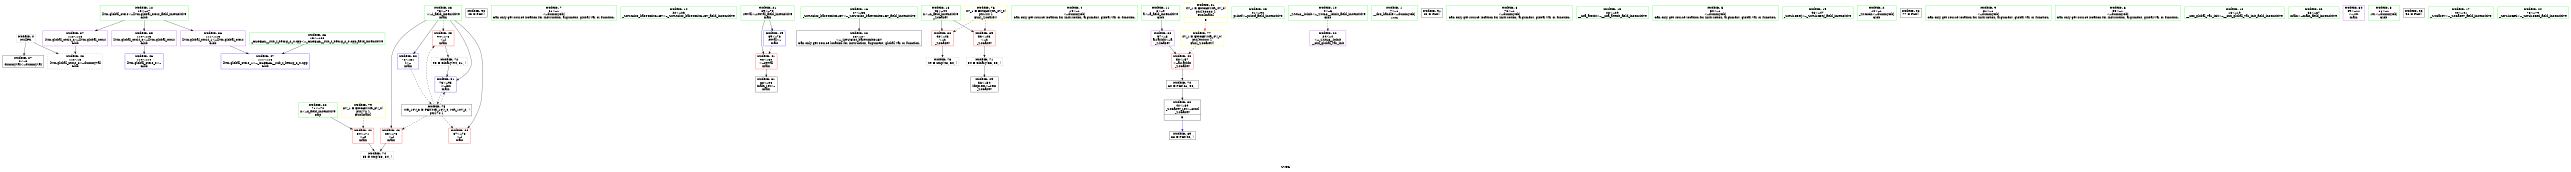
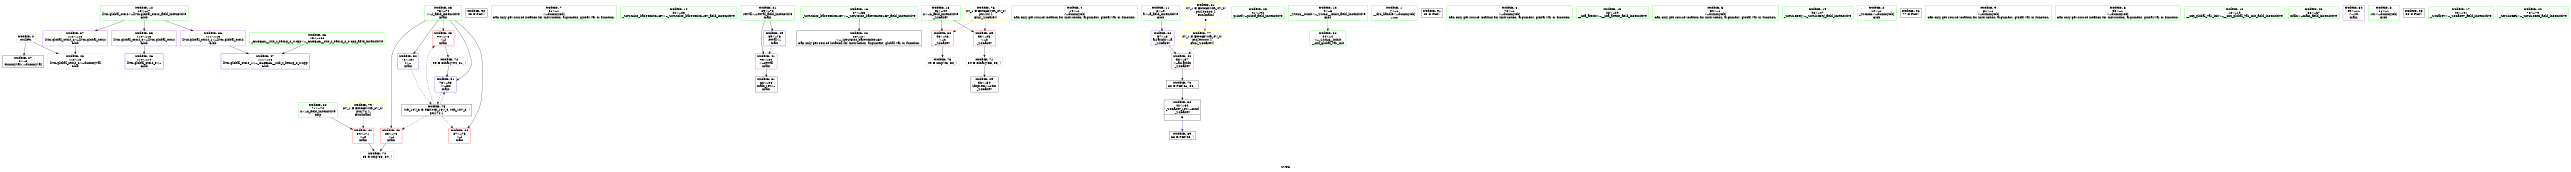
  digraph {
    label=SVFG
    node [color=green shape=record]
    edge [style=solid]
    n1 [color=grey label="{NodeID: 0\nNullPtr}"]
    n2 [color=black label="{NodeID: 27\n2\<--3\ndummyVal\<--dummyVal\n}"]
    n3 [color=blue label="{NodeID: 48\n112\<--3\nllvm.global_ctors_2\<--dummyVal\nGlob }" style=dotted]
    n4 [color=red label="{NodeID: 45\n94\<--73\n\<--i\nmain\n}"]
    n5 [color=grey label="{NodeID: 72\n95 = Binary(94, 81, )\n}"]
    n6 [color=blue label="{NodeID: 51\n73\<--95\ni\<--inc\nmain\n}"]
    n7 [color=black label="{NodeID: 75\nMR_10V_3 = PHI(MR_10V_4, MR_10V_2, )\npts\{74 \}\n}"]
    n8 [color=black label="{NodeID: 90\n45 = PHI()\n}"]
    n9 [label="{NodeID: 7\n61\<--1\n\<--dummyObj\nCan only get source location for instruction, argument, global var or function.}"]
    n10 [label="{NodeID: 14\n22\<--23\n_ZNSt8ios_base4InitC1Ev\<--_ZNSt8ios_base4InitC1Ev_field_insensitive\n}"]
    n11 [label="{NodeID: 21\n69\<--70\nretval\<--retval_field_insensitive\nmain\n}"]
    n12 [color=red label="{NodeID: 41\n98\<--69\n\<--retval\nmain\n}"]
    n13 [color=blue label="{NodeID: 49\n69\<--76\nretval\<--\nmain\n}"]
    n14 [color=black label="{NodeID: 31\n68\<--98\nmain_ret\<--\nmain\n}"]
    n15 [color=black label="{NodeID: 28\n26\<--27\n\<--_ZNSt8ios_base4InitD1Ev\nCan only get source location for instruction, argument, global var or function.}"]
    n16 [color=grey label="{NodeID: 73\n49 = cmp(48, 50, )\n}"]
    n17 [color=purple label="{NodeID: 35\n110\<--13\nllvm.global_ctors_0\<--llvm.global_ctors\nGlob }"]
    n18 [color=blue label="{NodeID: 46\n110\<--14\nllvm.global_ctors_0\<--\nGlob }"]
    n19 [color=red label="{NodeID: 42\n84\<--71\n\<--n\nmain\n}"]
    n20 [color=grey label="{NodeID: 74\n85 = cmp(83, 84, )\n}"]
    n21 [label="{NodeID: 4\n14\<--1\n\<--dummyObj\nCan only get source location for instruction, argument, global var or function.}"]
    n22 [label="{NodeID: 11\n8\<--9\na\<--a_field_insensitive\nGlob }"]
    n23 [color=purple label="{NodeID: 33\n57\<--8\narrayidx\<--a\n_Z4Casev\n}"]
    n24 [color=red label="{NodeID: 40\n58\<--57\n\<--arrayidx\n_Z4Casev\n}"]
    n25 [color=black label="{NodeID: 70\n60 = PHI(61, 58, )\n}"]
    n26 [label="{NodeID: 18\n43\<--44\nn\<--n_field_insensitive\n_Z4Casev\n}"]
    n27 [color=red label="{NodeID: 38\n48\<--43\n\<--n\n_Z4Casev\n}"]
    n28 [color=red label="{NodeID: 39\n53\<--43\n\<--n\n_Z4Casev\n}"]
    n29 [color=grey label="{NodeID: 71\n54 = Binary(53, 55, )\n}"]
    n30 [color=black label="{NodeID: 29\n56\<--54\nidxprom\<--rem\n_Z4Casev\n}"]
    n31 [label="{NodeID: 25\n91\<--92\nprintf\<--printf_field_insensitive\n}"]
    n32 [color=black label="{NodeID: 30\n42\<--60\n_Z4Casev_ret\<--cond\n_Z4Casev\n|{<s0>5}}"]
    n33 [color=black label="{NodeID: 89\n88 = PHI(42, )\n}"]
-   n34 [color=purple label="{NodeID: 32\n24\<--4\n\<--_ZStL8__ioinit\n__cxx_global_var_init\n}"]
+   n34 [label="{NodeID: 32\n24\<--4\n\<--_ZStL8__ioinit\n__cxx_global_var_init\n}"]
    n35 [color=yellow label="{NodeID: 77\n4V_1 = ENCHI(MR_4V_0)\npts\{90000 \}\nFun[_Z4Casev]}" style=double]
    n36 [label="{NodeID: 1\n7\<--1\n__dso_handle\<--dummyObj\nZStL }"]
    n37 [color=black label="{NodeID: 91\n25 = PHI()\n}"]
    n38 [label="{NodeID: 8\n76\<--1\n\<--dummyObj\nCan only get source location for instruction, argument, global var or function.}"]
    n39 [label="{NodeID: 15\n28\<--29\n__cxa_atexit\<--__cxa_atexit_field_insensitive\n}"]
    n40 [label="{NodeID: 22\n71\<--72\nn\<--n_field_insensitive\ncmp\n}"]
    n41 [color=purple label="{NodeID: 36\n111\<--13\nllvm.global_ctors_1\<--llvm.global_ctors\nGlob }"]
    n42 [color=blue label="{NodeID: 47\n111\<--15\nllvm.global_ctors_1\<--_GLOBAL__sub_I_benrg_2_0.cpp\nGlob }"]
    n43 [color=yellow label="{NodeID: 81\n4V_1 = ENCHI(MR_4V_0)\npts\{90000 \}\nFun[main]|{<s0>5}}" style=double]
    n44 [color=red label="{NodeID: 43\n83\<--73\n\<--i\nmain\n}"]
    n45 [label="{NodeID: 5\n50\<--1\n\<--dummyObj\nCan only get source location for instruction, argument, global var or function.}"]
    n46 [color=blue label="{NodeID: 50\n73\<--81\ni\<--\nmain\n}"]
    n47 [color=red label="{NodeID: 44\n87\<--73\n\<--i\nmain\n}"]
    n48 [label="{NodeID: 12\n13\<--17\nllvm.global_ctors\<--llvm.global_ctors_field_insensitive\nGlob }"]
    n49 [color=purple label="{NodeID: 37\n112\<--13\nllvm.global_ctors_2\<--llvm.global_ctors\nGlob }"]
    n50 [label="{NodeID: 19\n46\<--47\n_ZNSirsERj\<--_ZNSirsERj_field_insensitive\n}"]
    n51 [label="{NodeID: 26\n15\<--106\n_GLOBAL__sub_I_benrg_2_0.cpp\<--_GLOBAL__sub_I_benrg_2_0.cpp_field_insensitive\n}"]
    n52 [label="{NodeID: 2\n10\<--1\n_ZSt3cin\<--dummyObj\nGlob }"]
    n53 [color=black label="{NodeID: 92\n77 = PHI()\n}"]
    n54 [label="{NodeID: 9\n81\<--1\n\<--dummyObj\nCan only get source location for instruction, argument, global var or function.}"]
    n55 [label="{NodeID: 16\n27\<--33\n_ZNSt8ios_base4InitD1Ev\<--_ZNSt8ios_base4InitD1Ev_field_insensitive\n}"]
    n56 [label="{NodeID: 23\n73\<--74\ni\<--i_field_insensitive\nmain\n}"]
    n57 [label="{NodeID: 6\n55\<--1\n\<--dummyObj\nCan only get source location for instruction, argument, global var or function.}"]
    n58 [label="{NodeID: 13\n18\<--19\n__cxx_global_var_init\<--__cxx_global_var_init_field_insensitive\n}"]
    n59 [label="{NodeID: 20\n66\<--67\nmain\<--main_field_insensitive\n}"]
    n60 [color=purple label="{NodeID: 34\n89\<--11\n\<--.str\nmain\n}"]
    n61 [color=yellow label="{NodeID: 79\n8V_1 = ENCHI(MR_8V_0)\npts\{72 \}\nFun[main]}" style=double]
    n62 [label="{NodeID: 3\n11\<--1\n.str\<--dummyObj\nGlob }"]
    n63 [color=black label="{NodeID: 93\n90 = PHI()\n}"]
    n64 [label="{NodeID: 10\n4\<--6\n_ZStL8__ioinit\<--_ZStL8__ioinit_field_insensitive\nGlob }"]
    n65 [label="{NodeID: 17\n40\<--41\n_Z4Casev\<--_Z4Casev_field_insensitive\n}"]
    n66 [label="{NodeID: 24\n78\<--79\n_ZNSirsERi\<--_ZNSirsERi_field_insensitive\n}"]
    n67 [color=yellow label="{NodeID: 76\n2V_1 = ENCHI(MR_2V_0)\npts\{44 \}\nFun[_Z4Casev]}" style=double]
    n1 -> n2
    n1 -> n3
    n4 -> n5
    n5 -> n6
    n6 -> n7 [style=dashed]
    n7 -> n4 [style=dashed]
    n7 -> n6 [style=dashed]
    n7 -> n44 [style=dashed]
    n7 -> n47 [style=dashed]
    n11 -> n12
    n11 -> n13
    n12 -> n14
    n13 -> n12 [style=dashed]
    n17 -> n18
    n19 -> n20
    n22 -> n23
    n23 -> n24
    n24 -> n25
    n25 -> n32
    n26 -> n27
    n26 -> n28
    n27 -> n16
    n28 -> n29
    n29 -> n30
    n32 -> n33 [color=blue tailport=s0]
    n35 -> n24 [style=dashed]
    n40 -> n19
    n41 -> n42
    n43 -> n35 [color=red style=dashed tailport=s0]
    n44 -> n20
    n46 -> n7 [style=dashed]
    n48 -> n17
    n48 -> n41
    n48 -> n49
    n49 -> n3
    n51 -> n42
    n55 -> n15
    n56 -> n4 [style=dashed]
    n56 -> n6
    n56 -> n44
    n56 -> n46
    n56 -> n47
    n61 -> n19 [style=dashed]
    n64 -> n34 [style=dashed]
    n67 -> n27 [style=dashed]
    n67 -> n28 [style=dashed]
  }
